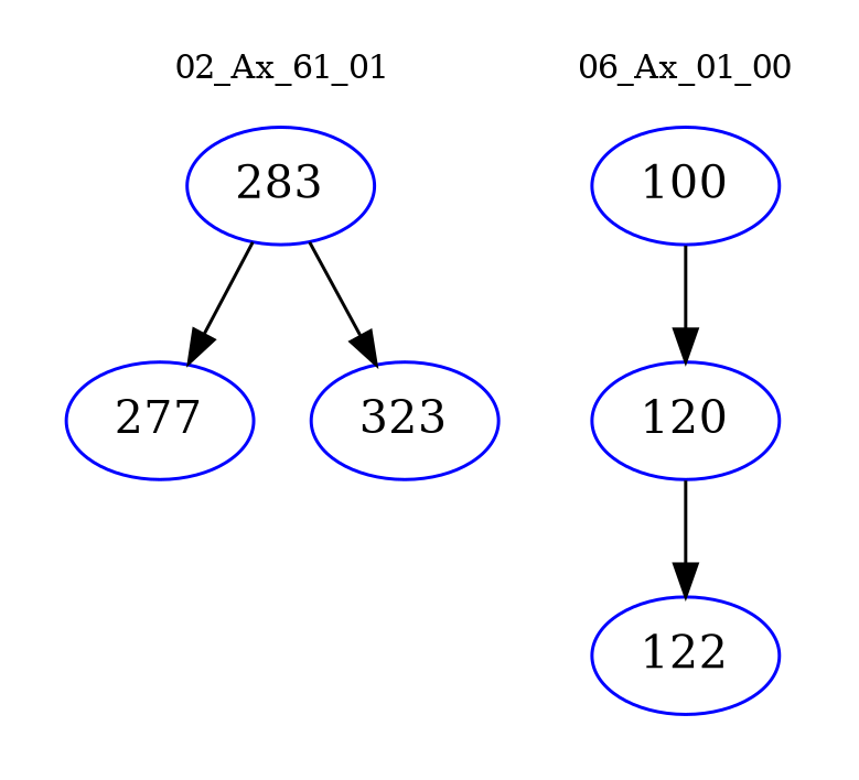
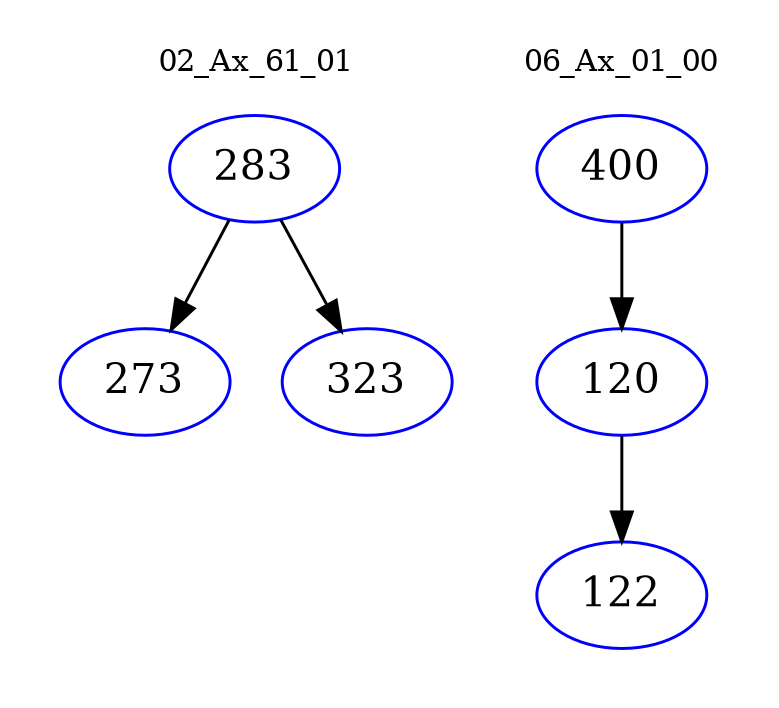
  digraph {
    node [color=blue]
    edge [color=black]
    n1 [label=283]
-   n2 [label=277]
+   n2 [label=273]
    n3 [label=323]
    n4 [label=120]
-   n5 [label=100]
+   n5 [label=400]
    n6 [label=122]
    subgraph cluster_1 {
      color=white
      fontsize=10
      label="02_Ax_61_01"
      n1
      n2
      n3
    }
    subgraph cluster_2 {
      color=white
      fontsize=10
      label="06_Ax_01_00"
      n4
      n5
      n6
    }
    n1 -> n2
    n1 -> n3
    n4 -> n6
    n5 -> n4
  }
